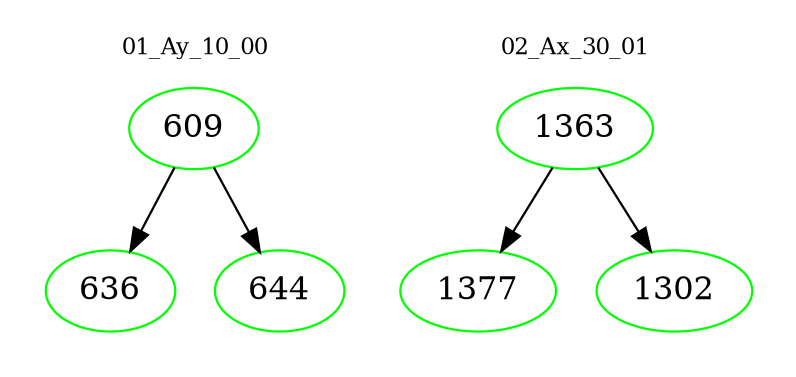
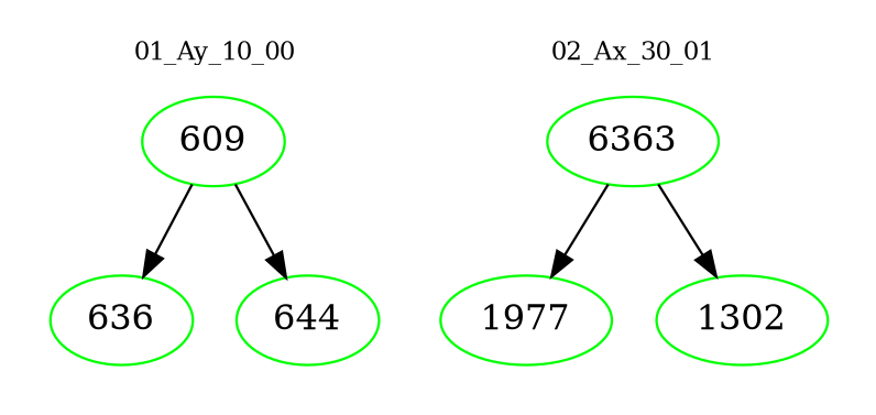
  digraph {
    node [color=green]
    edge [color=black]
    n1 [label=609]
    n2 [label=636]
    n3 [label=644]
-   n4 [label=1363]
-   n5 [label=1377]
+   n4 [label=6363]
+   n5 [label=1977]
    n6 [label=1302]
    subgraph cluster_1 {
      color=white
      fontsize=10
      label="01_Ay_10_00"
      n1
      n2
      n3
    }
    subgraph cluster_2 {
      color=white
      fontsize=10
      label="02_Ax_30_01"
      n4
      n5
      n6
    }
    n1 -> n2
    n1 -> n3
    n4 -> n5
    n4 -> n6
  }
